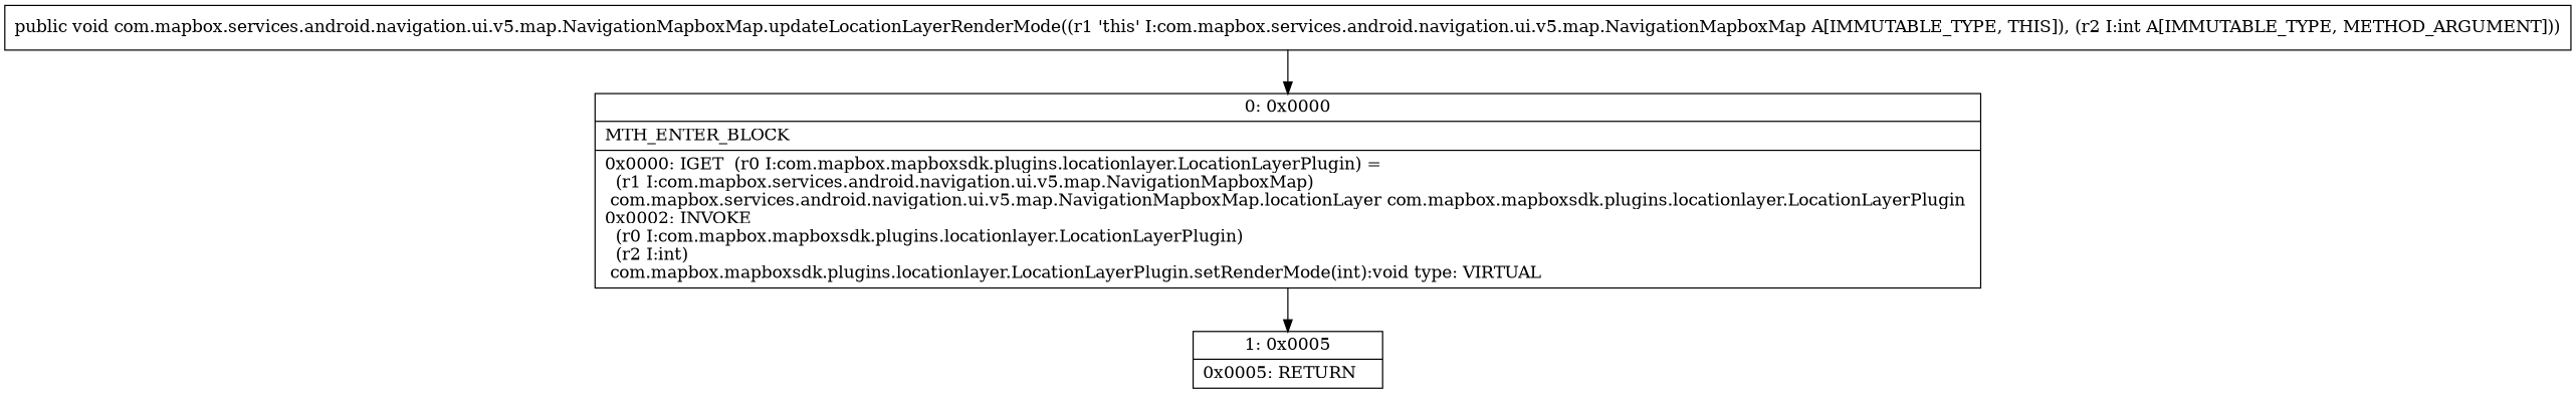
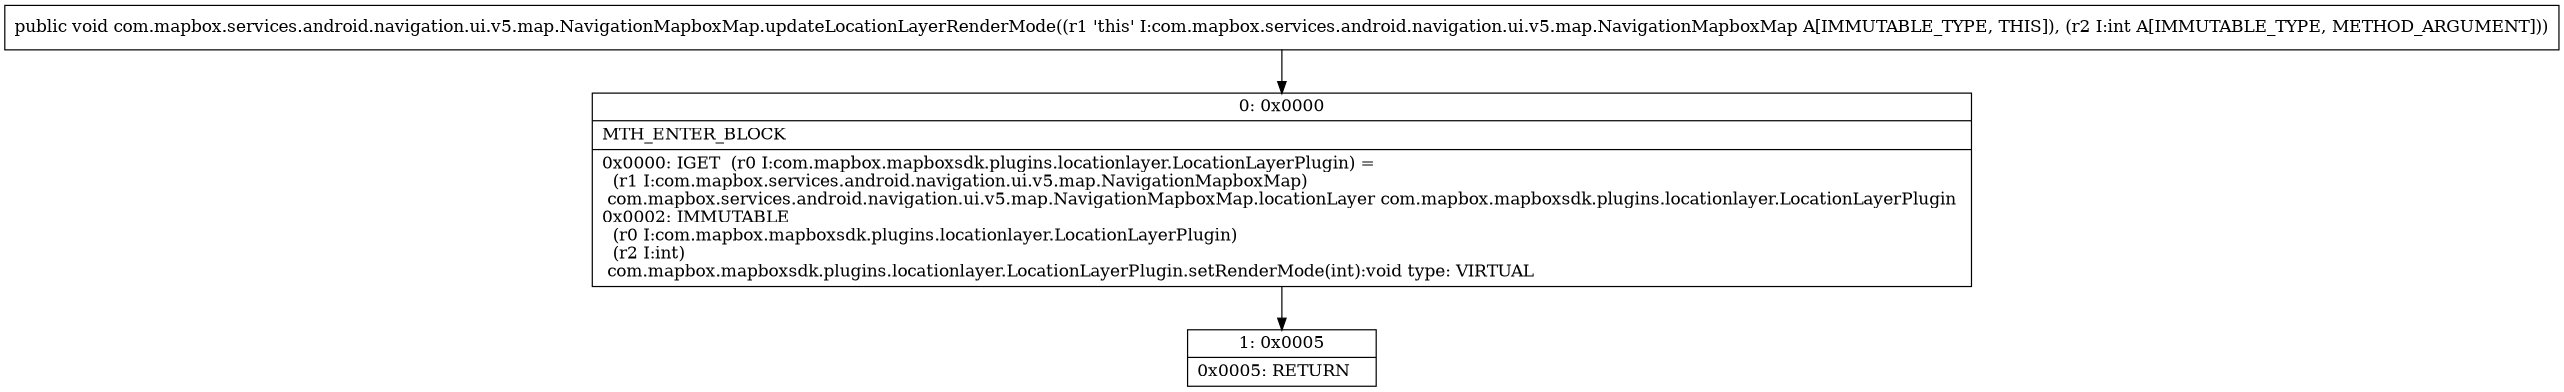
  digraph {
    node [shape=record]
-   n1 [label="{0\:\ 0x0000|MTH_ENTER_BLOCK\l|0x0000: IGET  (r0 I:com.mapbox.mapboxsdk.plugins.locationlayer.LocationLayerPlugin) = \l  (r1 I:com.mapbox.services.android.navigation.ui.v5.map.NavigationMapboxMap)\l com.mapbox.services.android.navigation.ui.v5.map.NavigationMapboxMap.locationLayer com.mapbox.mapboxsdk.plugins.locationlayer.LocationLayerPlugin \l0x0002: INVOKE  \l  (r0 I:com.mapbox.mapboxsdk.plugins.locationlayer.LocationLayerPlugin)\l  (r2 I:int)\l com.mapbox.mapboxsdk.plugins.locationlayer.LocationLayerPlugin.setRenderMode(int):void type: VIRTUAL \l}"]
+   n1 [label="{0\:\ 0x0000|MTH_ENTER_BLOCK\l|0x0000: IGET  (r0 I:com.mapbox.mapboxsdk.plugins.locationlayer.LocationLayerPlugin) = \l  (r1 I:com.mapbox.services.android.navigation.ui.v5.map.NavigationMapboxMap)\l com.mapbox.services.android.navigation.ui.v5.map.NavigationMapboxMap.locationLayer com.mapbox.mapboxsdk.plugins.locationlayer.LocationLayerPlugin \l0x0002: IMMUTABLE  \l  (r0 I:com.mapbox.mapboxsdk.plugins.locationlayer.LocationLayerPlugin)\l  (r2 I:int)\l com.mapbox.mapboxsdk.plugins.locationlayer.LocationLayerPlugin.setRenderMode(int):void type: VIRTUAL \l}"]
    n2 [label="{1\:\ 0x0005|0x0005: RETURN   \l}"]
    n3 [label="{public void com.mapbox.services.android.navigation.ui.v5.map.NavigationMapboxMap.updateLocationLayerRenderMode((r1 'this' I:com.mapbox.services.android.navigation.ui.v5.map.NavigationMapboxMap A[IMMUTABLE_TYPE, THIS]), (r2 I:int A[IMMUTABLE_TYPE, METHOD_ARGUMENT])) }"]
    n1 -> n2
    n3 -> n1
  }
